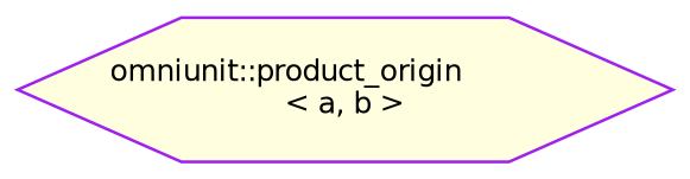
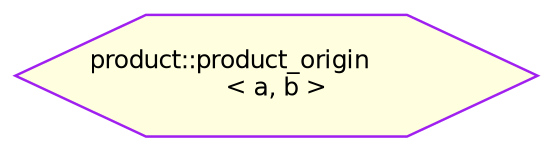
  digraph {
    rankdir=LR
-   n1 [color=purple fillcolor=lightyellow fontname=Helvetica fontsize=10 height=0.2 label="omniunit::product_origin\l\< a, b \>" shape=hexagon style=filled width=0.4]
+   n1 [color=purple fillcolor=lightyellow fontname=Helvetica fontsize=10 height=0.2 label="product::product_origin\l\< a, b \>" shape=hexagon style=filled width=0.4]
  }
